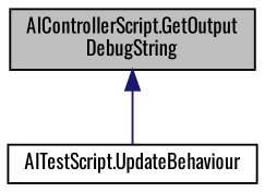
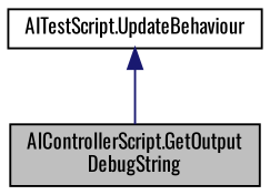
  digraph {
    rankdir=TB
    fontname=Oswald
    node [color=black fontname=Oswald fontsize=10 shape=record style=filled]
    n1 [fillcolor=grey75 fontcolor=black height=0.2 label="AIControllerScript.GetOutput\lDebugString" width=0.4]
    n2 [fillcolor=white height=0.2 label="AITestScript.UpdateBehaviour" width=0.4]
-   n1 -> n2 [color=midnightblue dir=back fontname=Oswald fontsize=10 labelfontname=Helvetica labelfontsize=10 style=solid]
+   n2 -> n1 [color=midnightblue dir=back fontname=Oswald fontsize=10 labelfontname=Helvetica labelfontsize=10 style=solid]
  }
